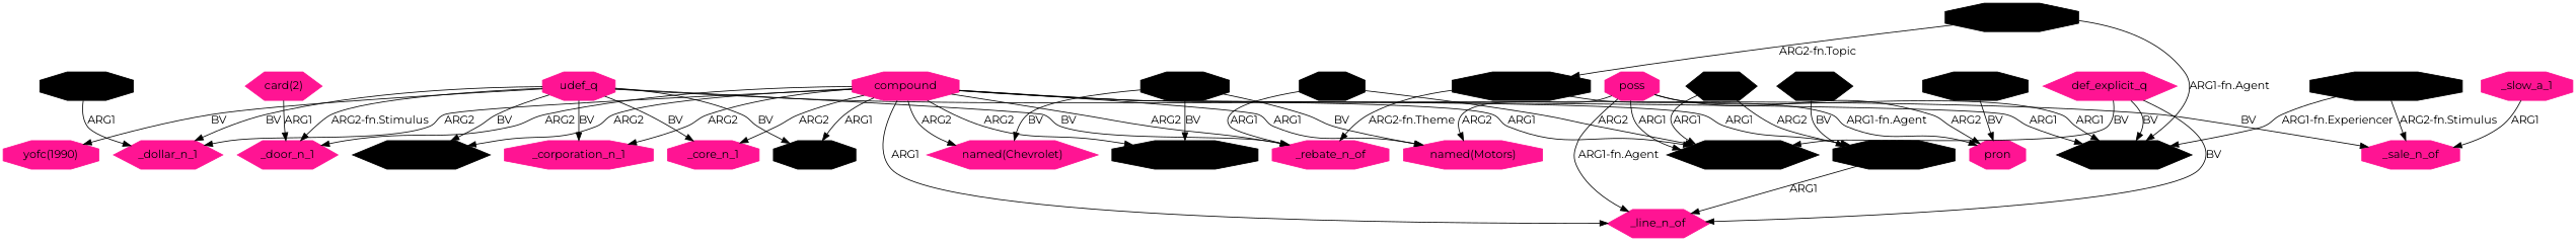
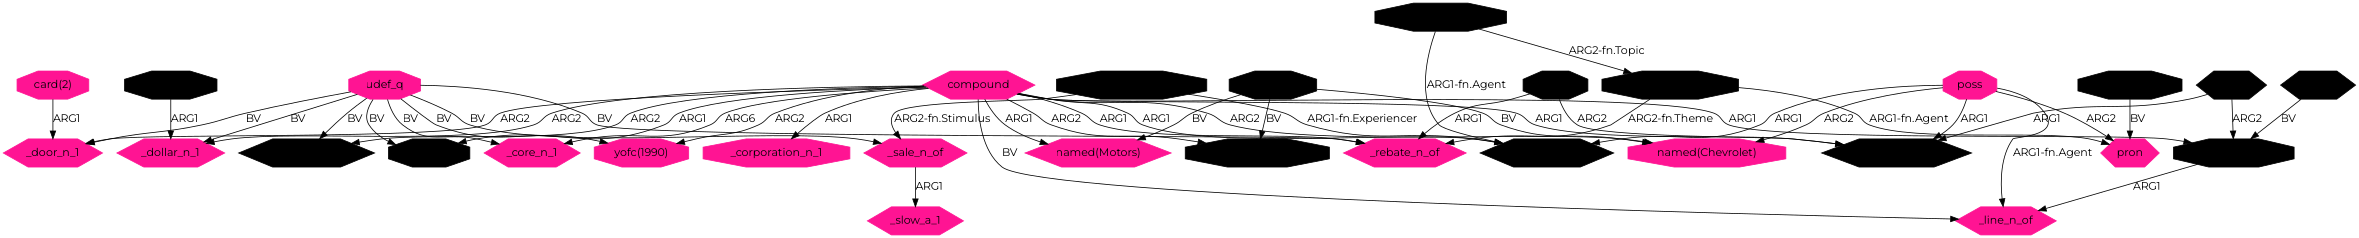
  digraph {
    fontname=Montserrat
    node [color=deeppink fontname=Montserrat shape=octagon style=filled]
    edge [fontname=Montserrat]
    _door_n_1 [shape=hexagon]
    udef_q
    "yofc(1990)"
-   _core_n_1
-   _rebate_n_of
+   _core_n_1 [shape=hexagon]
+   _rebate_n_of [shape=hexagon]
    _corporation_n_1
    _compact_n_1 [color=black shape=hexagon]
-   _sale_n_of
+   _sale_n_of [shape=hexagon]
    _dollar_n_1 [shape=hexagon]
    _car_n_1 [color=black]
-   compound
+   compound [shape=hexagon]
    "named(Beretta)" [color=black shape=hexagon]
    _line_n_of [shape=hexagon]
-   "named(Motors)"
+   "named(Motors)" [shape=hexagon]
    _version_n_of [color=black]
    "named(General)" [color=black]
    _division_n_of [color=black shape=hexagon]
-   "named(Chevrolet)" [shape=hexagon]
+   "named(Chevrolet)"
    appos [color=black shape=hexagon]
    poss
-   pron
-   def_explicit_q [shape=hexagon]
+   pron [shape=hexagon]
    proper_q [color=black]
-   "card(2)" [shape=hexagon]
+   "card(2)"
    "_say_v_to-fn.IN" [color=black]
    "_offer_v_1-fn.NF" [color=black]
    pronoun_q [color=black]
    _on_p [color=black]
    "_react_v_to-fn.NF" [color=black]
    "card(800)" [color=black]
    _the_q [color=black shape=hexagon]
-   _slow_a_1
-   udef_q -> _door_n_1 [label="ARG2-fn.Stimulus"]
+   _slow_a_1 [shape=hexagon]
+   udef_q -> _door_n_1 [label=BV]
    udef_q -> "yofc(1990)" [label=BV]
    udef_q -> _core_n_1 [label=BV]
    udef_q -> _rebate_n_of [label=BV]
-   udef_q -> _corporation_n_1 [label=BV]
    udef_q -> _compact_n_1 [label=BV]
    udef_q -> _sale_n_of [label=BV]
    udef_q -> _dollar_n_1 [label=BV]
    udef_q -> _car_n_1 [label=BV]
    compound -> _door_n_1 [label=ARG2]
-   compound -> _core_n_1 [label=ARG2]
-   compound -> _rebate_n_of [label=ARG2]
-   compound -> _corporation_n_1 [label=ARG2]
+   compound -> "yofc(1990)" [label=ARG2]
+   compound -> _core_n_1 [label=ARG6]
+   compound -> _rebate_n_of [label=ARG1]
+   compound -> _corporation_n_1 [label=ARG1]
    compound -> _compact_n_1 [label=ARG2]
    compound -> _dollar_n_1 [label=ARG2]
    compound -> _car_n_1 [label=ARG1]
    compound -> "named(Beretta)" [label=ARG1]
-   compound -> _line_n_of [label=ARG1]
+   compound -> _line_n_of [label=BV]
    compound -> "named(Motors)" [label=ARG1]
    compound -> _version_n_of [label=ARG1]
    compound -> "named(General)" [label=ARG2]
    compound -> _division_n_of [label=ARG1]
    compound -> "named(Chevrolet)" [label=ARG2]
    _version_n_of -> _line_n_of [label=ARG1]
    appos -> "named(Beretta)" [label=ARG1]
    appos -> _version_n_of [label=ARG2]
    poss -> "named(Beretta)" [label=ARG1]
    poss -> _line_n_of [label="ARG1-fn.Agent"]
-   poss -> "named(Motors)" [label=ARG2]
+   poss -> "named(Chevrolet)" [label=ARG2]
    poss -> _division_n_of [label=ARG1]
    poss -> pron [label=ARG2]
-   def_explicit_q -> "named(Beretta)" [label=BV]
-   def_explicit_q -> _line_n_of [label=BV]
-   def_explicit_q -> _division_n_of [label=BV]
    proper_q -> "named(Motors)" [label=BV]
    proper_q -> "named(General)" [label=BV]
    proper_q -> "named(Chevrolet)" [label=BV]
    "card(2)" -> _door_n_1 [label=ARG1]
    "_say_v_to-fn.IN" -> _division_n_of [label="ARG1-fn.Agent"]
    "_say_v_to-fn.IN" -> "_offer_v_1-fn.NF" [label="ARG2-fn.Topic"]
    "_offer_v_1-fn.NF" -> _rebate_n_of [label="ARG2-fn.Theme"]
    "_offer_v_1-fn.NF" -> pron [label="ARG1-fn.Agent"]
    pronoun_q -> pron [label=BV]
    _on_p -> _rebate_n_of [label=ARG1]
    _on_p -> "named(Beretta)" [label=ARG2]
    "_react_v_to-fn.NF" -> _sale_n_of [label="ARG2-fn.Stimulus"]
    "_react_v_to-fn.NF" -> _division_n_of [label="ARG1-fn.Experiencer"]
    "card(800)" -> _dollar_n_1 [label=ARG1]
    _the_q -> _version_n_of [label=BV]
-   _slow_a_1 -> _sale_n_of [label=ARG1]
+   _sale_n_of -> _slow_a_1 [label=ARG1]
  }
